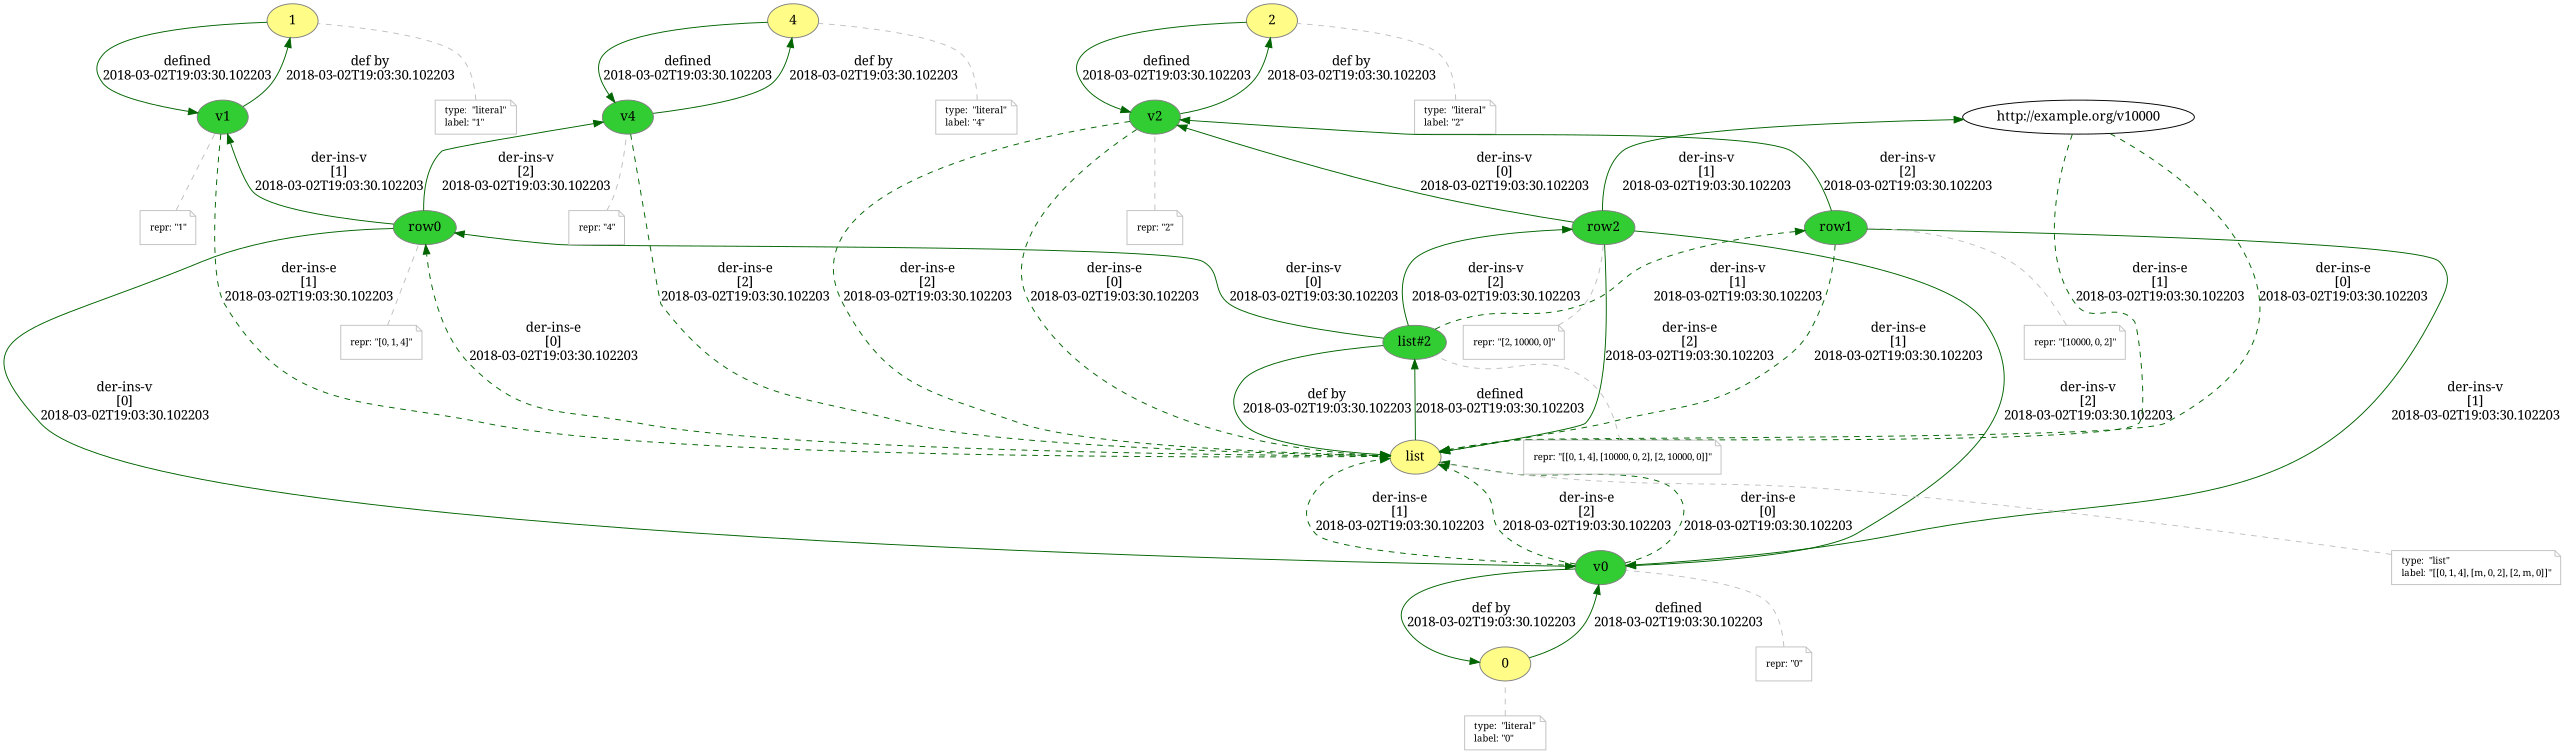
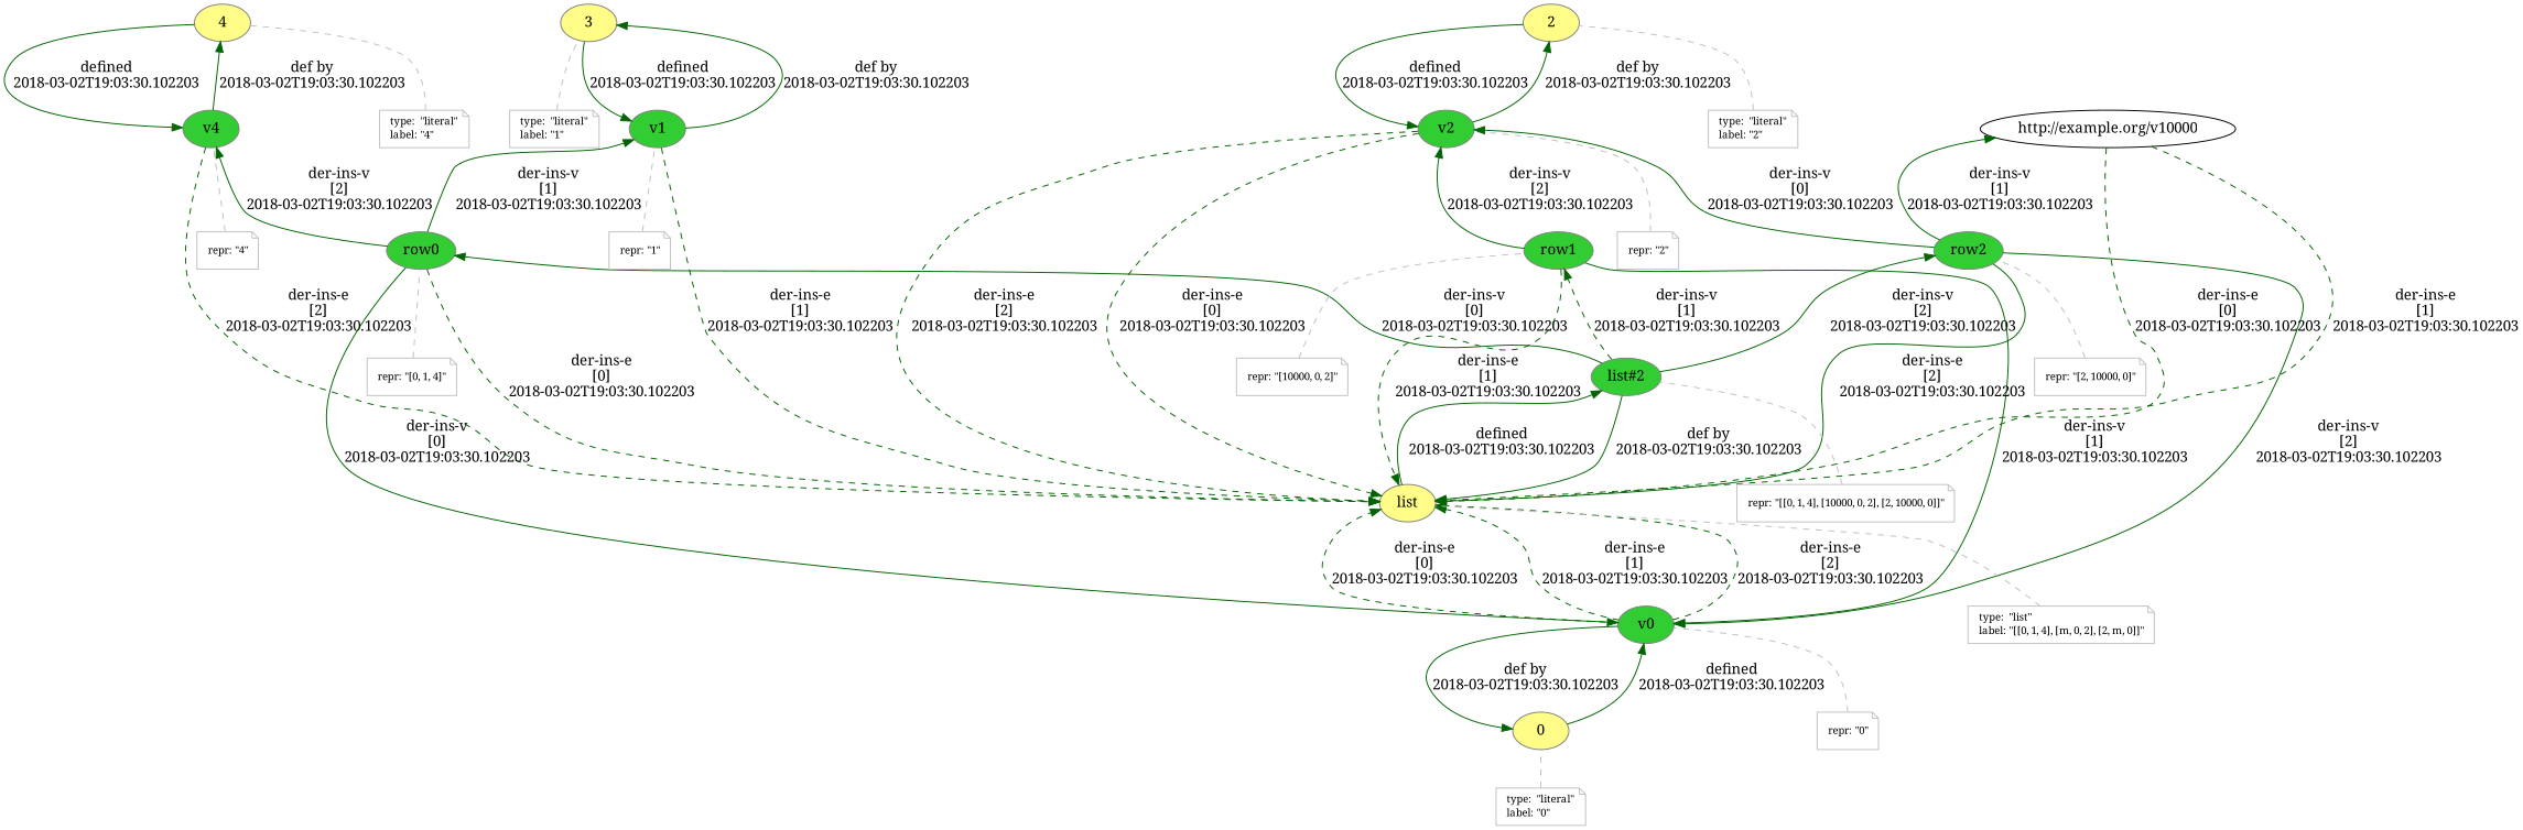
  digraph {
    fontname="Noto Serif"
    rankdir=BT
    node [color="#808080" fontname="Noto Serif"]
    edge [color=darkgreen fontname="Noto Serif" labelangle=60.0 labeldistance=1.5 labelfontsize=8 rotation=20 style=dashed]
    n1 [fillcolor="#FFFC87" label=0 style=filled]
    n2 [fillcolor="#32CD32" label=v0 style=filled]
    n3 [fillcolor="#FFFC87" label=list style=filled]
    n4 [color=gray fontcolor=black fontsize=10 label=<<TABLE cellpadding="0" border="0"> 	<TR> 	    <TD align="left">type:</TD> 	    <TD align="left">&quot;literal&quot;</TD> 	</TR> 	<TR> 	    <TD align="left">label:</TD> 	    <TD align="left">&quot;0&quot;</TD> 	</TR> </TABLE>> shape=note]
    n5 [fillcolor="#32CD32" label="list#2" style=filled]
    n6 [color=gray fontcolor=black fontsize=10 label=<<TABLE cellpadding="0" border="0"> 	<TR> 	    <TD align="left">repr:</TD> 	    <TD align="left">&quot;0&quot;</TD> 	</TR> </TABLE>> shape=note]
-   n7 [fillcolor="#FFFC87" label=1 style=filled]
+   n7 [fillcolor="#FFFC87" label=3 style=filled]
    n8 [fillcolor="#32CD32" label=v1 style=filled]
    n9 [color=gray fontcolor=black fontsize=10 label=<<TABLE cellpadding="0" border="0"> 	<TR> 	    <TD align="left">type:</TD> 	    <TD align="left">&quot;literal&quot;</TD> 	</TR> 	<TR> 	    <TD align="left">label:</TD> 	    <TD align="left">&quot;1&quot;</TD> 	</TR> </TABLE>> shape=note]
    n10 [color=gray fontcolor=black fontsize=10 label=<<TABLE cellpadding="0" border="0"> 	<TR> 	    <TD align="left">repr:</TD> 	    <TD align="left">&quot;1&quot;</TD> 	</TR> </TABLE>> shape=note]
    n11 [fillcolor="#FFFC87" label=4 style=filled]
    n12 [fillcolor="#32CD32" label=v4 style=filled]
    n13 [color=gray fontcolor=black fontsize=10 label=<<TABLE cellpadding="0" border="0"> 	<TR> 	    <TD align="left">type:</TD> 	    <TD align="left">&quot;literal&quot;</TD> 	</TR> 	<TR> 	    <TD align="left">label:</TD> 	    <TD align="left">&quot;4&quot;</TD> 	</TR> </TABLE>> shape=note]
    n14 [color=gray fontcolor=black fontsize=10 label=<<TABLE cellpadding="0" border="0"> 	<TR> 	    <TD align="left">repr:</TD> 	    <TD align="left">&quot;4&quot;</TD> 	</TR> </TABLE>> shape=note]
    n15 [fillcolor="#FFFC87" label=2 style=filled]
    n16 [fillcolor="#32CD32" label=v2 style=filled]
    n17 [color=gray fontcolor=black fontsize=10 label=<<TABLE cellpadding="0" border="0"> 	<TR> 	    <TD align="left">type:</TD> 	    <TD align="left">&quot;literal&quot;</TD> 	</TR> 	<TR> 	    <TD align="left">label:</TD> 	    <TD align="left">&quot;2&quot;</TD> 	</TR> </TABLE>> shape=note]
    n18 [color=gray fontcolor=black fontsize=10 label=<<TABLE cellpadding="0" border="0"> 	<TR> 	    <TD align="left">repr:</TD> 	    <TD align="left">&quot;2&quot;</TD> 	</TR> </TABLE>> shape=note]
    n19 [fillcolor="#32CD32" label=row0 style=filled]
    n20 [fillcolor="#32CD32" label=row1 style=filled]
    n21 [fillcolor="#32CD32" label=row2 style=filled]
    n22 [color=gray fontcolor=black fontsize=10 label=<<TABLE cellpadding="0" border="0"> 	<TR> 	    <TD align="left">type:</TD> 	    <TD align="left">&quot;list&quot;</TD> 	</TR> 	<TR> 	    <TD align="left">label:</TD> 	    <TD align="left">&quot;[[0, 1, 4], [m, 0, 2], [2, m, 0]]&quot;</TD> 	</TR> </TABLE>> shape=note]
    n23 [color=gray fontcolor=black fontsize=10 label=<<TABLE cellpadding="0" border="0"> 	<TR> 	    <TD align="left">repr:</TD> 	    <TD align="left">&quot;[0, 1, 4]&quot;</TD> 	</TR> </TABLE>> shape=note]
    "http://example.org/v10000" [color=""]
    n25 [color=gray fontcolor=black fontsize=10 label=<<TABLE cellpadding="0" border="0"> 	<TR> 	    <TD align="left">repr:</TD> 	    <TD align="left">&quot;[10000, 0, 2]&quot;</TD> 	</TR> </TABLE>> shape=note]
    n26 [color=gray fontcolor=black fontsize=10 label=<<TABLE cellpadding="0" border="0"> 	<TR> 	    <TD align="left">repr:</TD> 	    <TD align="left">&quot;[2, 10000, 0]&quot;</TD> 	</TR> </TABLE>> shape=note]
    n27 [color=gray fontcolor=black fontsize=10 label=<<TABLE cellpadding="0" border="0"> 	<TR> 	    <TD align="left">repr:</TD> 	    <TD align="left">&quot;[[0, 1, 4], [10000, 0, 2], [2, 10000, 0]]&quot;</TD> 	</TR> </TABLE>> shape=note]
    n1 -> n2 [label="defined\n2018-03-02T19:03:30.102203" style=""]
    n2 -> n1 [label="def by\n2018-03-02T19:03:30.102203" style=""]
    n2 -> n3 [label="der-ins-e\n[0]\n2018-03-02T19:03:30.102203"]
    n2 -> n3 [label="der-ins-e\n[1]\n2018-03-02T19:03:30.102203"]
    n2 -> n3 [label="der-ins-e\n[2]\n2018-03-02T19:03:30.102203"]
    n3 -> n5 [label="defined\n2018-03-02T19:03:30.102203" style=""]
    n4 -> n1 [arrowhead=none color=gray labelangle="" labeldistance="" labelfontsize="" rotation=""]
    n5 -> n3 [label="def by\n2018-03-02T19:03:30.102203" style=""]
    n5 -> n19 [label="der-ins-v\n[0]\n2018-03-02T19:03:30.102203" style=""]
    n5 -> n20 [label="der-ins-v\n[1]\n2018-03-02T19:03:30.102203"]
    n5 -> n21 [label="der-ins-v\n[2]\n2018-03-02T19:03:30.102203" style=""]
    n6 -> n2 [arrowhead=none color=gray labelangle="" labeldistance="" labelfontsize="" rotation=""]
    n7 -> n8 [label="defined\n2018-03-02T19:03:30.102203" style=""]
    n8 -> n3 [label="der-ins-e\n[1]\n2018-03-02T19:03:30.102203"]
    n8 -> n7 [label="def by\n2018-03-02T19:03:30.102203" style=""]
    n9 -> n7 [arrowhead=none color=gray labelangle="" labeldistance="" labelfontsize="" rotation=""]
    n10 -> n8 [arrowhead=none color=gray labelangle="" labeldistance="" labelfontsize="" rotation=""]
    n11 -> n12 [label="defined\n2018-03-02T19:03:30.102203" style=""]
    n12 -> n3 [label="der-ins-e\n[2]\n2018-03-02T19:03:30.102203"]
    n12 -> n11 [label="def by\n2018-03-02T19:03:30.102203" style=""]
    n13 -> n11 [arrowhead=none color=gray labelangle="" labeldistance="" labelfontsize="" rotation=""]
    n14 -> n12 [arrowhead=none color=gray labelangle="" labeldistance="" labelfontsize="" rotation=""]
    n15 -> n16 [label="defined\n2018-03-02T19:03:30.102203" style=""]
    n16 -> n3 [label="der-ins-e\n[2]\n2018-03-02T19:03:30.102203"]
    n16 -> n3 [label="der-ins-e\n[0]\n2018-03-02T19:03:30.102203"]
    n16 -> n15 [label="def by\n2018-03-02T19:03:30.102203" style=""]
    n17 -> n15 [arrowhead=none color=gray labelangle="" labeldistance="" labelfontsize="" rotation=""]
    n18 -> n16 [arrowhead=none color=gray labelangle="" labeldistance="" labelfontsize="" rotation=""]
    n19 -> n2 [label="der-ins-v\n[0]\n2018-03-02T19:03:30.102203" style=""]
-   n3 -> n19 [label="der-ins-e\n[0]\n2018-03-02T19:03:30.102203"]
+   n19 -> n3 [label="der-ins-e\n[0]\n2018-03-02T19:03:30.102203"]
    n19 -> n8 [label="der-ins-v\n[1]\n2018-03-02T19:03:30.102203" style=""]
    n19 -> n12 [label="der-ins-v\n[2]\n2018-03-02T19:03:30.102203" style=""]
    n20 -> n2 [label="der-ins-v\n[1]\n2018-03-02T19:03:30.102203" style=""]
    n20 -> n3 [label="der-ins-e\n[1]\n2018-03-02T19:03:30.102203"]
    n20 -> n16 [label="der-ins-v\n[2]\n2018-03-02T19:03:30.102203" style=""]
    n21 -> n2 [label="der-ins-v\n[2]\n2018-03-02T19:03:30.102203" style=""]
    n21 -> n3 [label="der-ins-e\n[2]\n2018-03-02T19:03:30.102203" style=solid]
    n21 -> n16 [label="der-ins-v\n[0]\n2018-03-02T19:03:30.102203" style=""]
    n21 -> "http://example.org/v10000" [label="der-ins-v\n[1]\n2018-03-02T19:03:30.102203" style=""]
    n22 -> n3 [arrowhead=none color=gray labelangle="" labeldistance="" labelfontsize="" rotation=""]
    n23 -> n19 [arrowhead=none color=gray labelangle="" labeldistance="" labelfontsize="" rotation=""]
    "http://example.org/v10000" -> n3 [label="der-ins-e\n[0]\n2018-03-02T19:03:30.102203"]
    "http://example.org/v10000" -> n3 [label="der-ins-e\n[1]\n2018-03-02T19:03:30.102203"]
    n25 -> n20 [arrowhead=none color=gray labelangle="" labeldistance="" labelfontsize="" rotation=""]
    n26 -> n21 [arrowhead=none color=gray labelangle="" labeldistance="" labelfontsize="" rotation=""]
    n27 -> n5 [arrowhead=none color=gray labelangle="" labeldistance="" labelfontsize="" rotation=""]
  }
